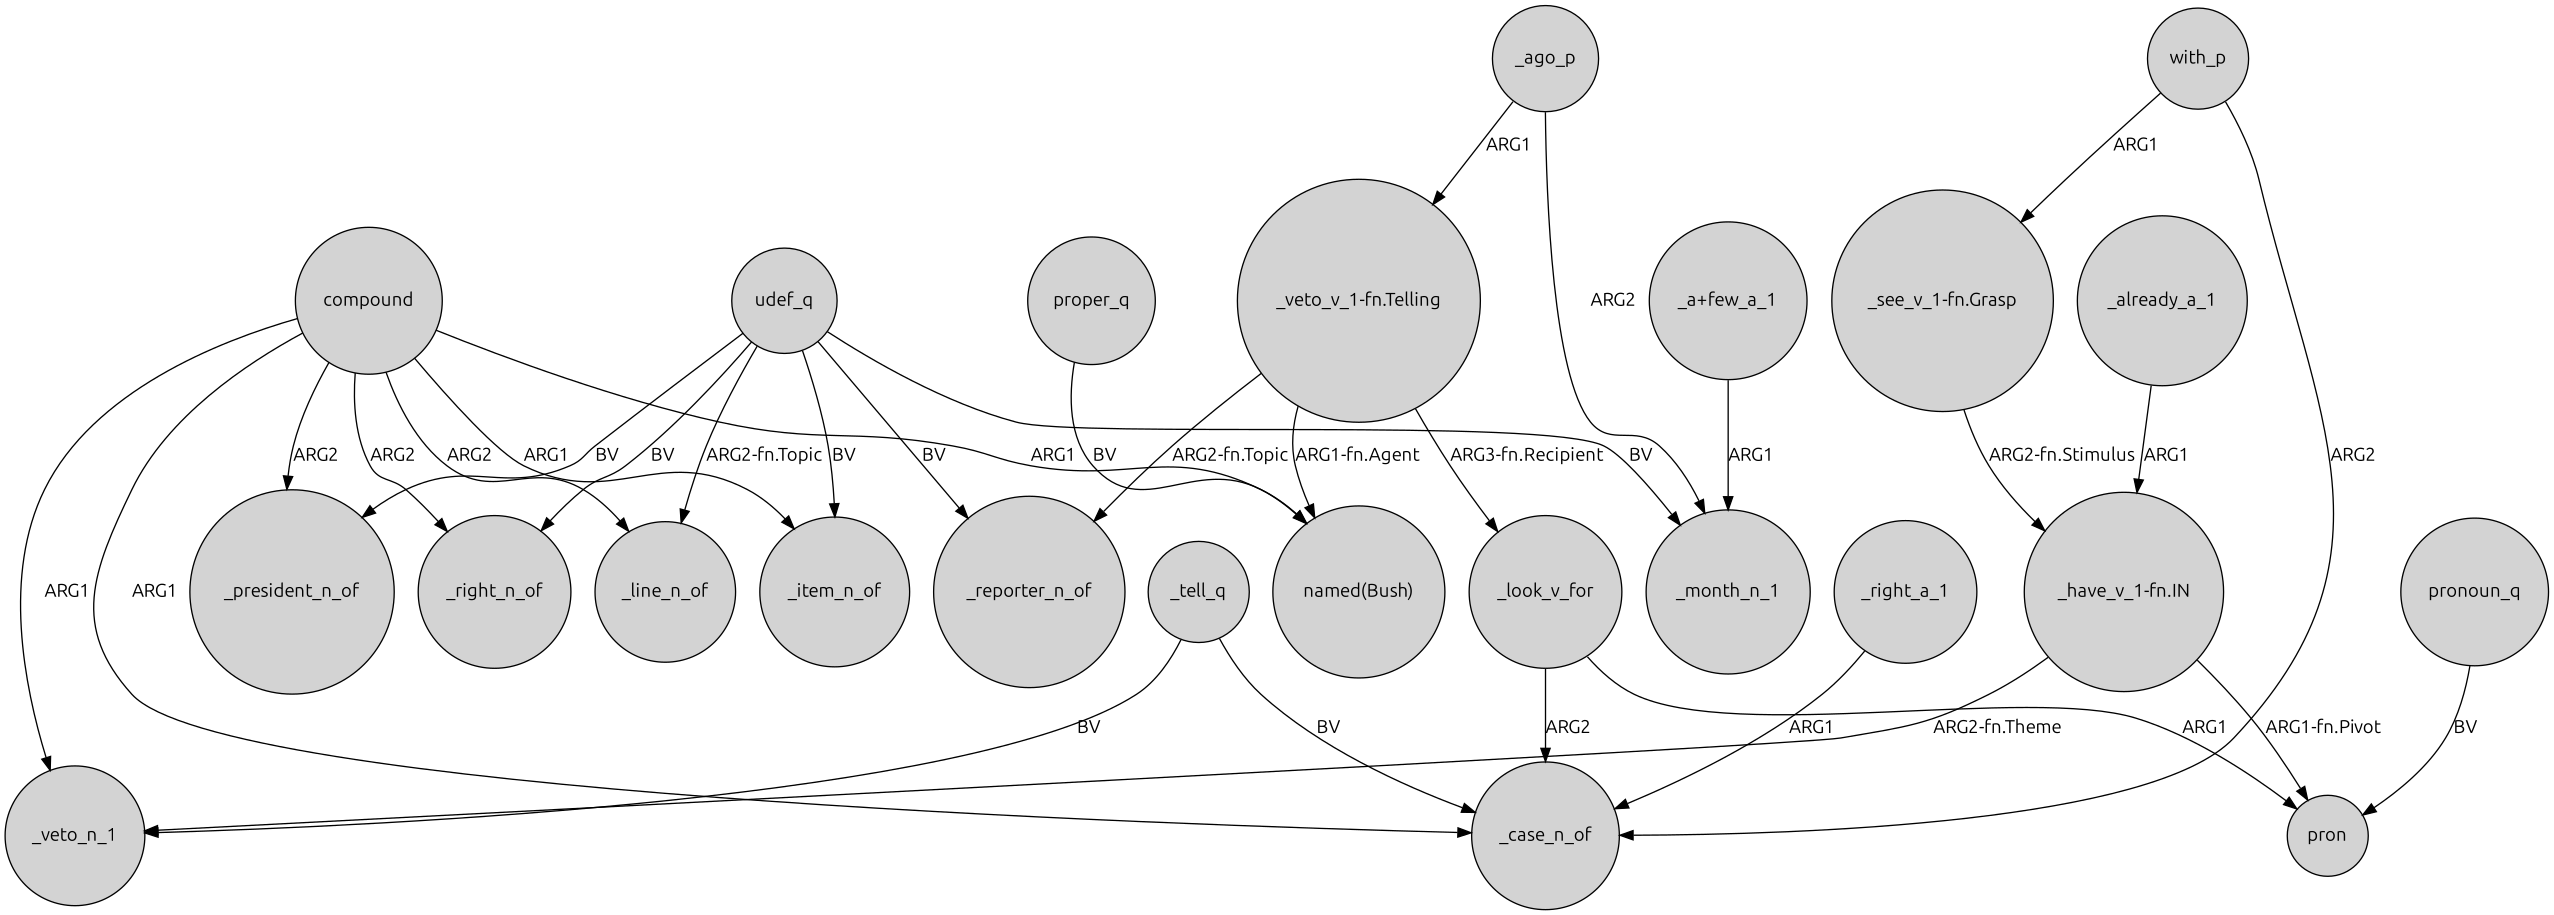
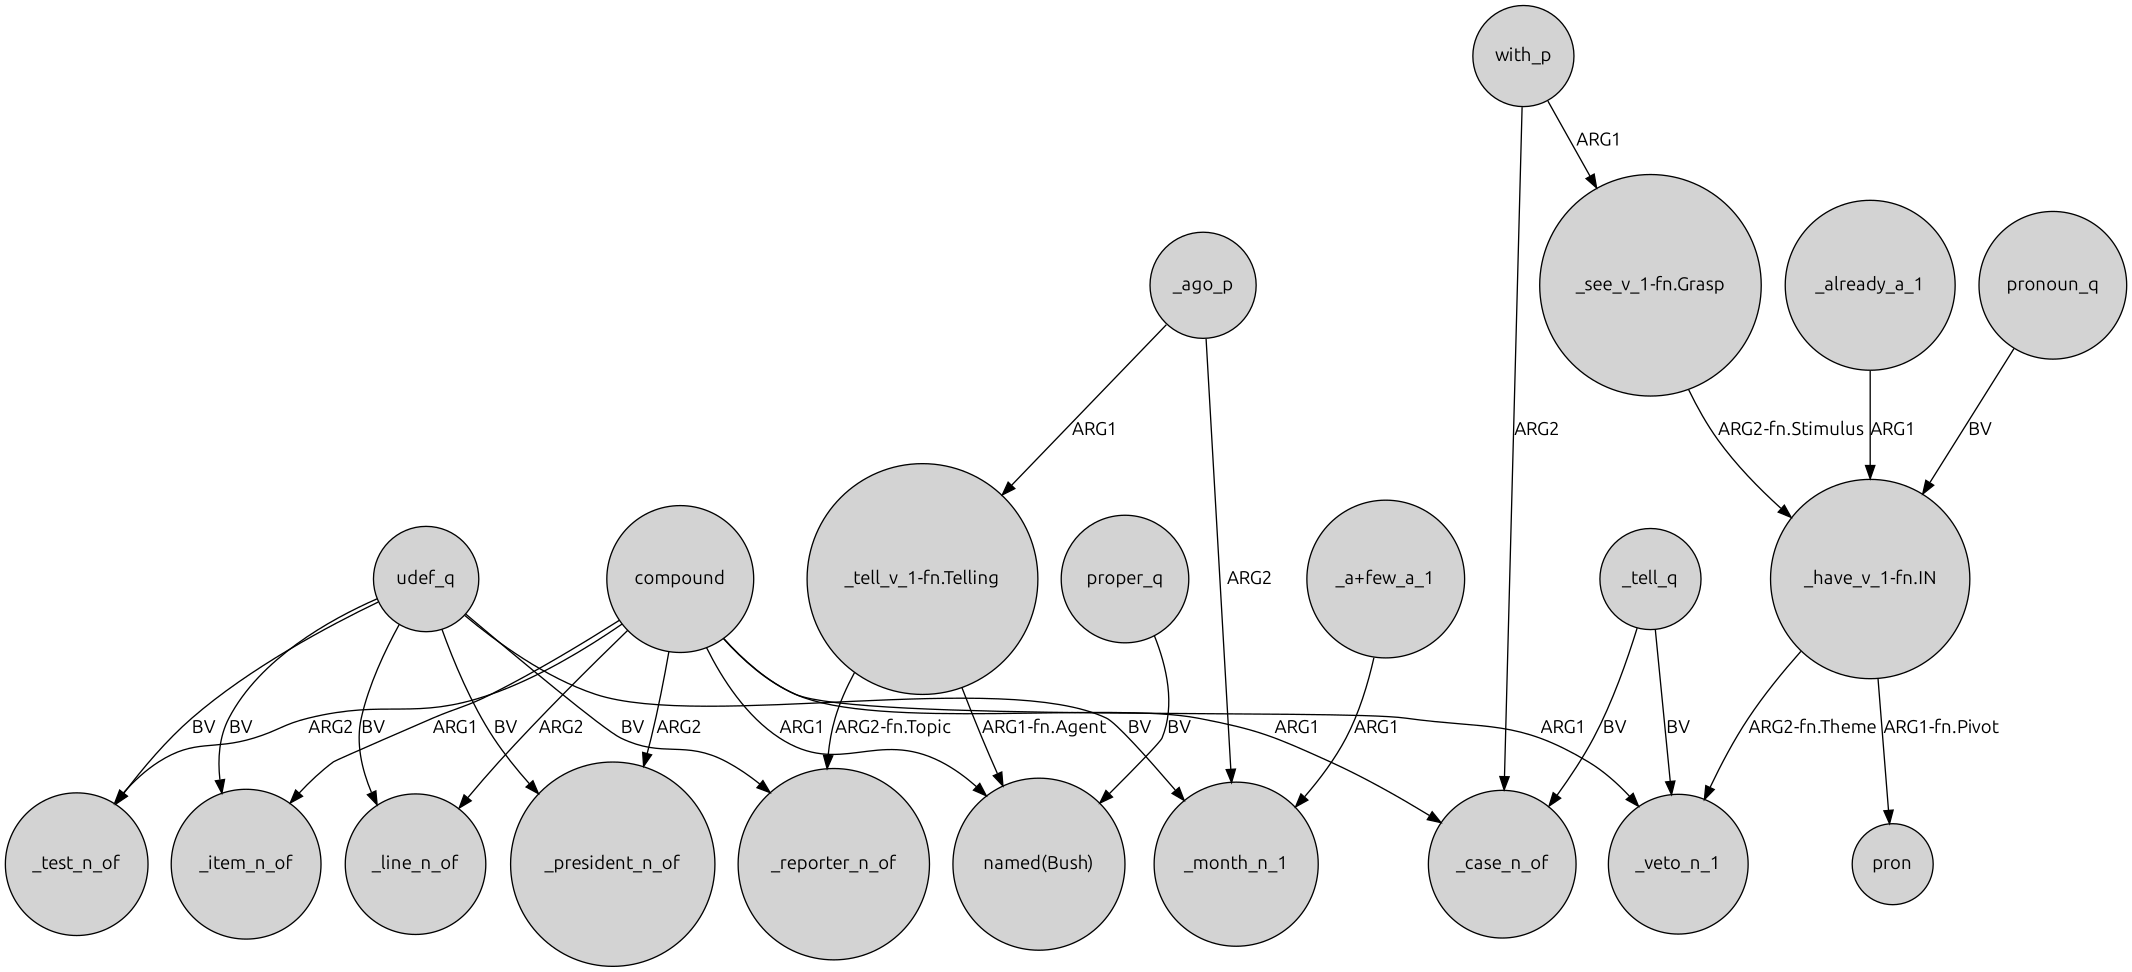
  digraph {
    fontname=Ubuntu
    node [fontname=Ubuntu shape=circle style=filled]
    edge [fontname=Ubuntu]
    compound
    _line_n_of
    _case_n_of
    _president_n_of
    _veto_n_1
-   _test_n_of [label=_right_n_of]
+   _test_n_of
    _item_n_of
    "named(Bush)"
-   _look_v_for
    pron
    _ago_p
-   "_tell_v_1-fn.Telling" [label="_veto_v_1-fn.Telling"]
+   "_tell_v_1-fn.Telling"
    _month_n_1
    _reporter_n_of
    n15 [label=_tell_q]
    udef_q
    "_have_v_1-fn.IN"
    with_p
    "_see_v_1-fn.Grasp"
-   _right_a_1
    _already_a_1
    pronoun_q
    "_a+few_a_1"
    proper_q
    compound -> _line_n_of [label=ARG2]
    compound -> _case_n_of [label=ARG1]
    compound -> _president_n_of [label=ARG2]
    compound -> _veto_n_1 [label=ARG1]
    compound -> _test_n_of [label=ARG2]
    compound -> _item_n_of [label=ARG1]
    compound -> "named(Bush)" [label=ARG1]
-   _look_v_for -> _case_n_of [label=ARG2]
-   _look_v_for -> pron [label=ARG1]
    _ago_p -> "_tell_v_1-fn.Telling" [label=ARG1]
    _ago_p -> _month_n_1 [label=ARG2]
    "_tell_v_1-fn.Telling" -> "named(Bush)" [label="ARG1-fn.Agent"]
-   "_tell_v_1-fn.Telling" -> _look_v_for [label="ARG3-fn.Recipient"]
    "_tell_v_1-fn.Telling" -> _reporter_n_of [label="ARG2-fn.Topic"]
    n15 -> _case_n_of [label=BV]
    n15 -> _veto_n_1 [label=BV]
-   udef_q -> _line_n_of [label="ARG2-fn.Topic"]
+   udef_q -> _line_n_of [label=BV]
    udef_q -> _president_n_of [label=BV]
    udef_q -> _test_n_of [label=BV]
    udef_q -> _item_n_of [label=BV]
    udef_q -> _month_n_1 [label=BV]
    udef_q -> _reporter_n_of [label=BV]
    "_have_v_1-fn.IN" -> _veto_n_1 [label="ARG2-fn.Theme"]
    "_have_v_1-fn.IN" -> pron [label="ARG1-fn.Pivot"]
    with_p -> _case_n_of [label=ARG2]
    with_p -> "_see_v_1-fn.Grasp" [label=ARG1]
    "_see_v_1-fn.Grasp" -> "_have_v_1-fn.IN" [label="ARG2-fn.Stimulus"]
-   _right_a_1 -> _case_n_of [label=ARG1]
    _already_a_1 -> "_have_v_1-fn.IN" [label=ARG1]
-   pronoun_q -> pron [label=BV]
+   pronoun_q -> "_have_v_1-fn.IN" [label=BV]
    "_a+few_a_1" -> _month_n_1 [label=ARG1]
    proper_q -> "named(Bush)" [label=BV]
  }
